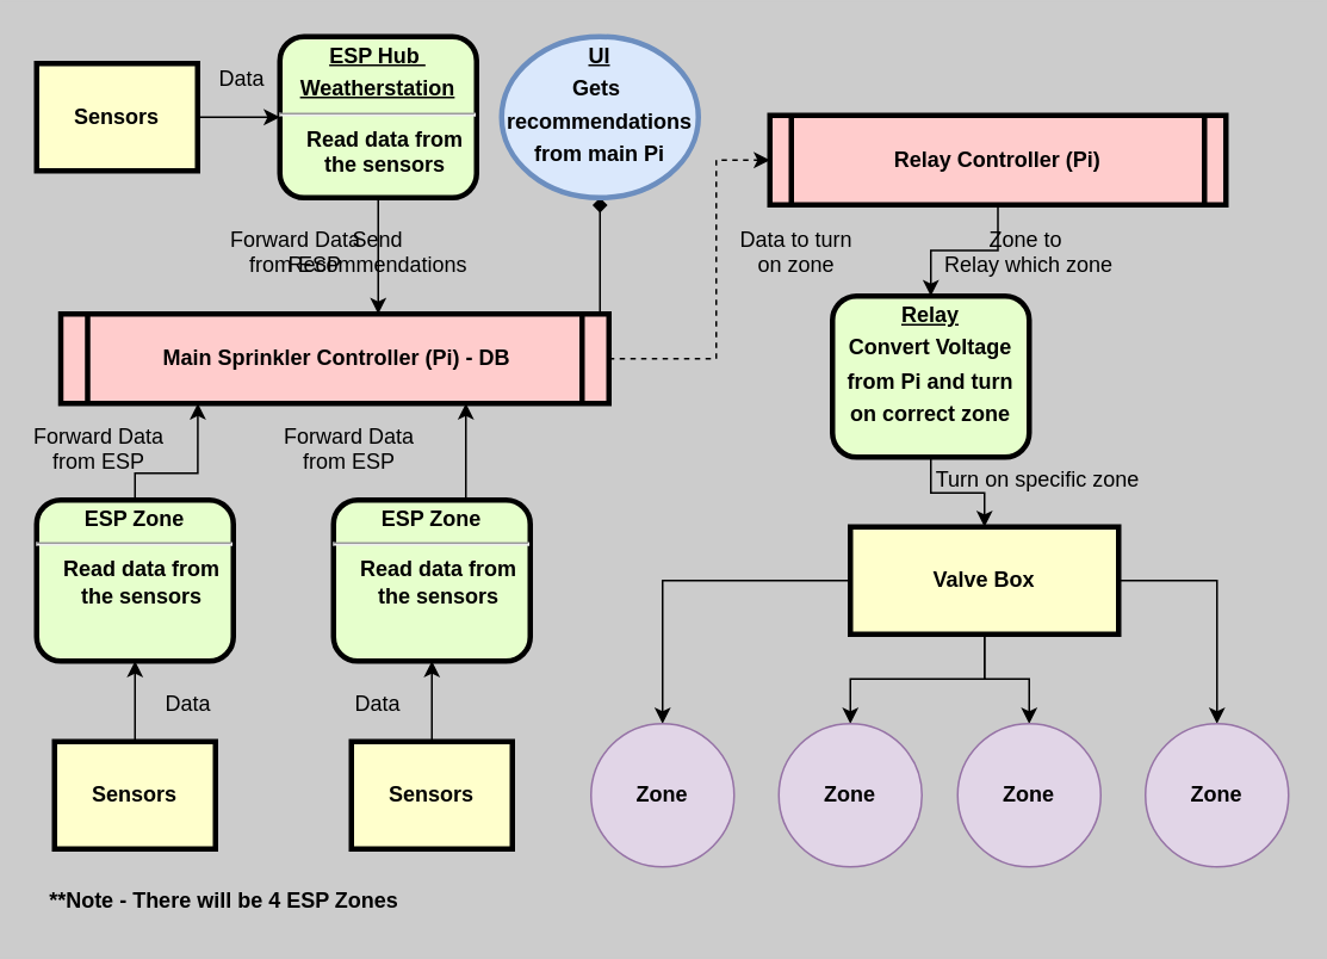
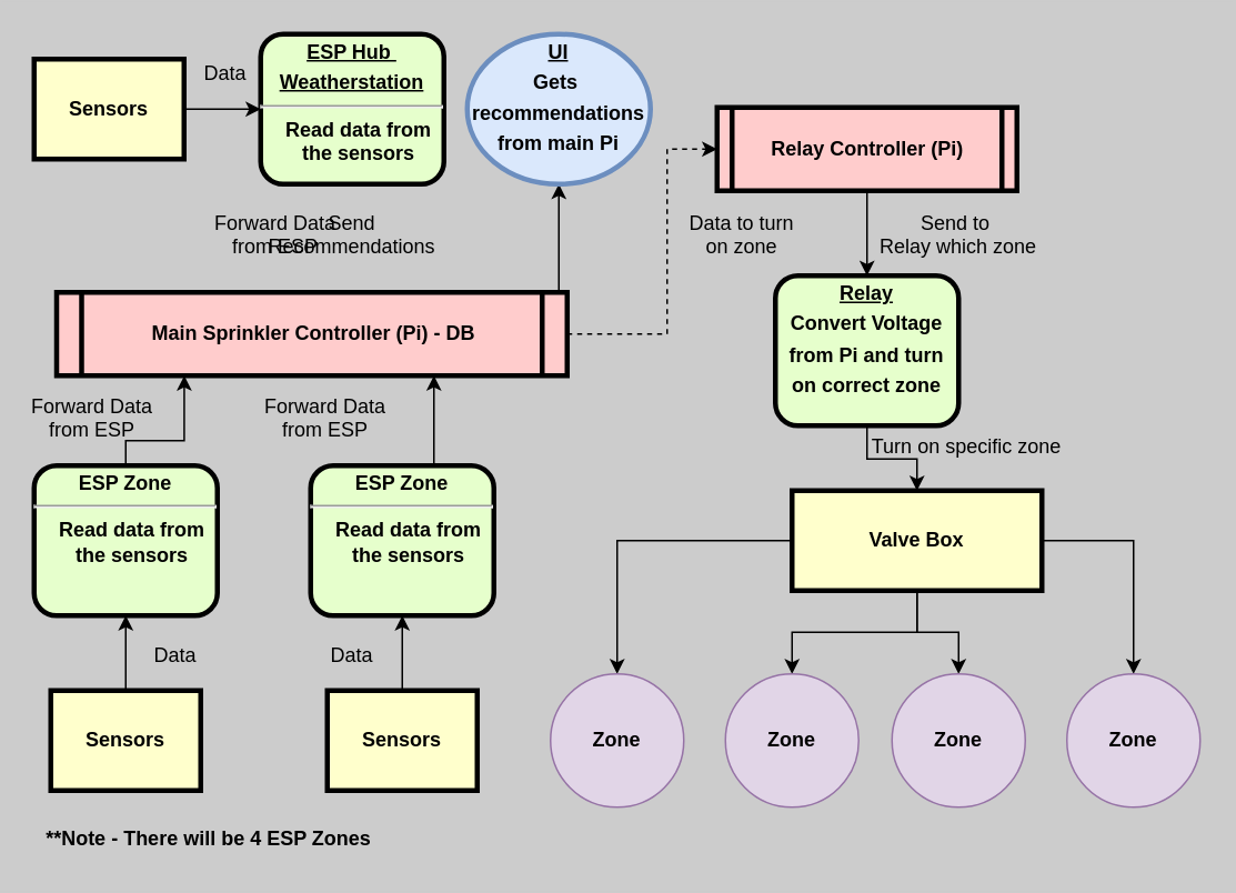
  <mxCell id="0" />
  <mxCell id="1" parent="0" />
- <mxCell id="2" value="" style="edgeStyle=orthogonalEdgeStyle;rounded=0;orthogonalLoop=1;jettySize=auto;html=1;" edge="1" parent="1" source="3" target="8"><mxGeometry relative="1" as="geometry"><Array as="points"><mxPoint x="211" y="134" /><mxPoint x="211" y="134" /></Array></mxGeometry></mxCell>
  <mxCell id="3" value="&lt;p style=&quot;margin: 0px ; margin-top: 4px ; text-align: center ; text-decoration: underline&quot;&gt;&lt;strong&gt;ESP Hub&amp;nbsp;&lt;br&gt;&lt;/strong&gt;&lt;/p&gt;&lt;p style=&quot;margin: 0px ; margin-top: 4px ; text-align: center ; text-decoration: underline&quot;&gt;Weatherstation&lt;/p&gt;&lt;hr&gt;&lt;p style=&quot;margin: 0px ; margin-left: 8px&quot;&gt;Read data from&lt;/p&gt;&lt;p style=&quot;margin: 0px ; margin-left: 8px&quot;&gt;the sensors&lt;/p&gt;" style="verticalAlign=middle;align=center;overflow=fill;fontSize=12;fontFamily=Helvetica;html=1;rounded=1;fontStyle=1;strokeWidth=3;fillColor=#E6FFCC" parent="1" vertex="1"><mxGeometry x="156" y="20" width="110" height="90" as="geometry" /></mxCell>
  <mxCell id="4" value="" style="edgeStyle=orthogonalEdgeStyle;rounded=0;orthogonalLoop=1;jettySize=auto;html=1;" edge="1" parent="1" source="5" target="3"><mxGeometry relative="1" as="geometry" /></mxCell>
  <mxCell id="5" value="Sensors" style="whiteSpace=wrap;align=center;verticalAlign=middle;fontStyle=1;strokeWidth=3;fillColor=#FFFFCC" parent="1" vertex="1"><mxGeometry x="20" y="35" width="90" height="60" as="geometry" /></mxCell>
  <mxCell id="6" style="edgeStyle=orthogonalEdgeStyle;rounded=0;orthogonalLoop=1;jettySize=auto;html=1;entryX=0;entryY=0.5;entryDx=0;entryDy=0;dashed=1;" edge="1" parent="1" source="8" target="25"><mxGeometry relative="1" as="geometry"><Array as="points"><mxPoint x="400" y="200" /><mxPoint x="400" y="89" /></Array></mxGeometry></mxCell>
- <mxCell id="7" style="edgeStyle=orthogonalEdgeStyle;rounded=0;orthogonalLoop=1;jettySize=auto;html=1;entryX=0.5;entryY=1;entryDx=0;entryDy=0;endArrow=diamond;" edge="1" parent="1" source="8" target="37"><mxGeometry relative="1" as="geometry"><Array as="points"><mxPoint x="335" y="154" /><mxPoint x="335" y="154" /></Array></mxGeometry></mxCell>
+ <mxCell id="7" style="edgeStyle=orthogonalEdgeStyle;rounded=0;orthogonalLoop=1;jettySize=auto;html=1;entryX=0.5;entryY=1;entryDx=0;entryDy=0;" edge="1" parent="1" source="8" target="37"><mxGeometry relative="1" as="geometry"><Array as="points"><mxPoint x="335" y="154" /><mxPoint x="335" y="154" /></Array></mxGeometry></mxCell>
  <mxCell id="8" value="Main Sprinkler Controller (Pi) - DB" style="shape=process;whiteSpace=wrap;align=center;verticalAlign=middle;size=0.048;fontStyle=1;strokeWidth=3;fillColor=#FFCCCC" parent="1" vertex="1"><mxGeometry x="33.5" y="175" width="306.5" height="50" as="geometry" /></mxCell>
  <mxCell id="9" value="" style="edgeStyle=orthogonalEdgeStyle;rounded=0;orthogonalLoop=1;jettySize=auto;html=1;entryX=0.25;entryY=1;entryDx=0;entryDy=0;" edge="1" parent="1" source="10" target="8"><mxGeometry relative="1" as="geometry"><Array as="points"><mxPoint x="75" y="264" /><mxPoint x="110" y="264" /></Array></mxGeometry></mxCell>
  <mxCell id="10" value="&lt;p style=&quot;margin: 4px 0px 0px&quot;&gt;&lt;strong&gt;ESP Zone&lt;br&gt;&lt;/strong&gt;&lt;/p&gt;&lt;hr&gt;&lt;p style=&quot;margin: 0px 0px 0px 8px&quot;&gt;Read data from&lt;/p&gt;&lt;p style=&quot;margin: 0px 0px 0px 8px&quot;&gt;the sensors&lt;/p&gt;" style="verticalAlign=middle;align=center;overflow=fill;fontSize=12;fontFamily=Helvetica;html=1;rounded=1;fontStyle=1;strokeWidth=3;fillColor=#E6FFCC" parent="1" vertex="1"><mxGeometry x="20" y="279" width="110" height="90" as="geometry" /></mxCell>
  <mxCell id="11" value="" style="edgeStyle=orthogonalEdgeStyle;rounded=0;orthogonalLoop=1;jettySize=auto;html=1;" edge="1" parent="1" source="12" target="16"><mxGeometry relative="1" as="geometry" /></mxCell>
  <mxCell id="12" value="Sensors" style="whiteSpace=wrap;align=center;verticalAlign=middle;fontStyle=1;strokeWidth=3;fillColor=#FFFFCC" parent="1" vertex="1"><mxGeometry x="196" y="414" width="90" height="60" as="geometry" /></mxCell>
  <mxCell id="13" value="" style="edgeStyle=orthogonalEdgeStyle;rounded=0;orthogonalLoop=1;jettySize=auto;html=1;" edge="1" parent="1" source="14" target="10"><mxGeometry relative="1" as="geometry" /></mxCell>
  <mxCell id="14" value="Sensors" style="whiteSpace=wrap;align=center;verticalAlign=middle;fontStyle=1;strokeWidth=3;fillColor=#FFFFCC" parent="1" vertex="1"><mxGeometry x="30" y="414" width="90" height="60" as="geometry" /></mxCell>
  <mxCell id="15" value="" style="edgeStyle=orthogonalEdgeStyle;rounded=0;orthogonalLoop=1;jettySize=auto;html=1;" edge="1" parent="1" source="16" target="8"><mxGeometry relative="1" as="geometry"><Array as="points"><mxPoint x="260" y="234" /><mxPoint x="260" y="234" /></Array></mxGeometry></mxCell>
  <mxCell id="16" value="&lt;p style=&quot;margin: 4px 0px 0px&quot;&gt;&lt;strong&gt;ESP Zone&lt;br&gt;&lt;/strong&gt;&lt;/p&gt;&lt;hr&gt;&lt;p style=&quot;margin: 0px 0px 0px 8px&quot;&gt;Read data from&lt;/p&gt;&lt;p style=&quot;margin: 0px 0px 0px 8px&quot;&gt;the sensors&lt;/p&gt;" style="verticalAlign=middle;align=center;overflow=fill;fontSize=12;fontFamily=Helvetica;html=1;rounded=1;fontStyle=1;strokeWidth=3;fillColor=#E6FFCC" parent="1" vertex="1"><mxGeometry x="186" y="279" width="110" height="90" as="geometry" /></mxCell>
  <mxCell id="17" value="Data" style="text;spacingTop=-5;align=center" parent="1" vertex="1"><mxGeometry x="120" y="35" width="30" height="20" as="geometry" /></mxCell>
  <mxCell id="18" value="Forward Data&#10;from ESP" style="text;spacingTop=-5;align=center" parent="1" vertex="1"><mxGeometry x="150" y="125" width="30" height="20" as="geometry" /></mxCell>
  <mxCell id="19" value="Data" style="text;spacingTop=-5;align=center" parent="1" vertex="1"><mxGeometry x="196" y="384" width="30" height="20" as="geometry" /></mxCell>
  <mxCell id="20" style="edgeStyle=orthogonalEdgeStyle;rounded=0;orthogonalLoop=1;jettySize=auto;html=1;exitX=0.5;exitY=1;exitDx=0;exitDy=0;" edge="1" parent="1" source="18" target="18"><mxGeometry relative="1" as="geometry" /></mxCell>
  <mxCell id="21" value="Forward Data&#10;from ESP" style="text;spacingTop=-5;align=center" vertex="1" parent="1"><mxGeometry x="180" y="235" width="30" height="20" as="geometry" /></mxCell>
  <mxCell id="22" value="Forward Data&#10;from ESP" style="text;spacingTop=-5;align=center" vertex="1" parent="1"><mxGeometry x="40" y="235" width="30" height="20" as="geometry" /></mxCell>
  <mxCell id="23" value="Data" style="text;spacingTop=-5;align=center" vertex="1" parent="1"><mxGeometry x="90" y="384" width="30" height="20" as="geometry" /></mxCell>
  <mxCell id="24" value="" style="edgeStyle=orthogonalEdgeStyle;rounded=0;orthogonalLoop=1;jettySize=auto;html=1;" edge="1" parent="1" source="25" target="27"><mxGeometry relative="1" as="geometry" /></mxCell>
- <mxCell id="25" value="Relay Controller (Pi)" style="shape=process;whiteSpace=wrap;align=center;verticalAlign=middle;size=0.048;fontStyle=1;strokeWidth=3;fillColor=#FFCCCC" vertex="1" parent="1"><mxGeometry x="430" y="64" width="255" height="50" as="geometry" /></mxCell>
+ <mxCell id="25" value="Relay Controller (Pi)" style="shape=process;whiteSpace=wrap;align=center;verticalAlign=middle;size=0.048;fontStyle=1;strokeWidth=3;fillColor=#FFCCCC" vertex="1" parent="1"><mxGeometry x="430" y="64" width="180" height="50" as="geometry" /></mxCell>
  <mxCell id="26" value="" style="edgeStyle=orthogonalEdgeStyle;rounded=0;orthogonalLoop=1;jettySize=auto;html=1;" edge="1" parent="1" source="27" target="32"><mxGeometry relative="1" as="geometry" /></mxCell>
  <mxCell id="27" value="&lt;p style=&quot;margin: 4px 0px 0px&quot;&gt;&lt;u&gt;Relay&lt;/u&gt;&lt;/p&gt;&lt;p style=&quot;margin: 4px 0px 0px&quot;&gt;Convert Voltage&lt;/p&gt;&lt;p style=&quot;margin: 4px 0px 0px&quot;&gt;from Pi and turn&lt;/p&gt;&lt;p style=&quot;margin: 4px 0px 0px&quot;&gt;on correct zone&lt;/p&gt;" style="verticalAlign=middle;align=center;overflow=fill;fontSize=12;fontFamily=Helvetica;html=1;rounded=1;fontStyle=1;strokeWidth=3;fillColor=#E6FFCC" vertex="1" parent="1"><mxGeometry x="465" y="165" width="110" height="90" as="geometry" /></mxCell>
  <mxCell id="28" style="edgeStyle=orthogonalEdgeStyle;rounded=0;orthogonalLoop=1;jettySize=auto;html=1;entryX=0.5;entryY=0;entryDx=0;entryDy=0;" edge="1" parent="1" source="32" target="33"><mxGeometry relative="1" as="geometry" /></mxCell>
  <mxCell id="29" style="edgeStyle=orthogonalEdgeStyle;rounded=0;orthogonalLoop=1;jettySize=auto;html=1;entryX=0.5;entryY=0;entryDx=0;entryDy=0;" edge="1" parent="1" source="32" target="34"><mxGeometry relative="1" as="geometry" /></mxCell>
  <mxCell id="30" style="edgeStyle=orthogonalEdgeStyle;rounded=0;orthogonalLoop=1;jettySize=auto;html=1;entryX=0.5;entryY=0;entryDx=0;entryDy=0;" edge="1" parent="1" source="32" target="35"><mxGeometry relative="1" as="geometry" /></mxCell>
  <mxCell id="31" style="edgeStyle=orthogonalEdgeStyle;rounded=0;orthogonalLoop=1;jettySize=auto;html=1;entryX=0.5;entryY=0;entryDx=0;entryDy=0;" edge="1" parent="1" source="32" target="36"><mxGeometry relative="1" as="geometry" /></mxCell>
  <mxCell id="32" value="Valve Box" style="whiteSpace=wrap;align=center;verticalAlign=middle;fontStyle=1;strokeWidth=3;fillColor=#FFFFCC" vertex="1" parent="1"><mxGeometry x="475" y="294" width="150" height="60" as="geometry" /></mxCell>
  <mxCell id="33" value="&lt;b&gt;Zone&lt;/b&gt;" style="ellipse;whiteSpace=wrap;html=1;fillColor=#e1d5e7;strokeColor=#9673a6;" vertex="1" parent="1"><mxGeometry x="330" y="404" width="80" height="80" as="geometry" /></mxCell>
  <mxCell id="34" value="&lt;b style=&quot;white-space: normal&quot;&gt;Zone&lt;/b&gt;" style="ellipse;whiteSpace=wrap;html=1;fillColor=#e1d5e7;strokeColor=#9673a6;" vertex="1" parent="1"><mxGeometry x="435" y="404" width="80" height="80" as="geometry" /></mxCell>
  <mxCell id="35" value="&lt;b style=&quot;white-space: normal&quot;&gt;Zone&lt;/b&gt;" style="ellipse;whiteSpace=wrap;html=1;fillColor=#e1d5e7;strokeColor=#9673a6;" vertex="1" parent="1"><mxGeometry x="535" y="404" width="80" height="80" as="geometry" /></mxCell>
  <mxCell id="36" value="&lt;b style=&quot;white-space: normal&quot;&gt;Zone&lt;/b&gt;" style="ellipse;whiteSpace=wrap;html=1;fillColor=#e1d5e7;strokeColor=#9673a6;" vertex="1" parent="1"><mxGeometry x="640" y="404" width="80" height="80" as="geometry" /></mxCell>
  <mxCell id="37" value="&lt;p style=&quot;margin: 0px ; margin-top: 4px ; text-align: center ; text-decoration: underline&quot;&gt;UI&lt;/p&gt;&lt;p style=&quot;margin: 4px 0px 0px ; text-align: center&quot;&gt;Gets&amp;nbsp;&lt;/p&gt;&lt;p style=&quot;margin: 4px 0px 0px ; text-align: center&quot;&gt;recommendations&lt;/p&gt;&lt;p style=&quot;margin: 4px 0px 0px ; text-align: center&quot;&gt;from main Pi&lt;/p&gt;" style="ellipse;verticalAlign=middle;align=center;overflow=fill;fontSize=12;fontFamily=Helvetica;html=1;fontStyle=1;strokeWidth=3;fillColor=#dae8fc;strokeColor=#6c8ebf;" vertex="1" parent="1"><mxGeometry x="280" y="20" width="110" height="90" as="geometry" /></mxCell>
  <mxCell id="38" value="Send&#10;Recommendations" style="text;spacingTop=-5;align=center" vertex="1" parent="1"><mxGeometry x="196" y="125" width="30" height="20" as="geometry" /></mxCell>
  <mxCell id="39" value="Data to turn&#10;on zone" style="text;spacingTop=-5;align=center" vertex="1" parent="1"><mxGeometry x="430" y="125" width="30" height="20" as="geometry" /></mxCell>
- <mxCell id="40" value="Zone to &#10;Relay which zone" style="text;spacingTop=-5;align=center" vertex="1" parent="1"><mxGeometry x="560" y="125" width="30" height="20" as="geometry" /></mxCell>
+ <mxCell id="40" value="Send to &#10;Relay which zone" style="text;spacingTop=-5;align=center" vertex="1" parent="1"><mxGeometry x="560" y="125" width="30" height="20" as="geometry" /></mxCell>
  <mxCell id="41" value="Turn on specific zone" style="text;spacingTop=-5;align=center" vertex="1" parent="1"><mxGeometry x="565" y="259" width="30" height="20" as="geometry" /></mxCell>
  <mxCell id="42" value="**Note - There will be 4 ESP Zones" style="text;spacingTop=-5;align=center;fontStyle=1" vertex="1" parent="1"><mxGeometry x="110" y="494" width="30" height="20" as="geometry" /></mxCell>
